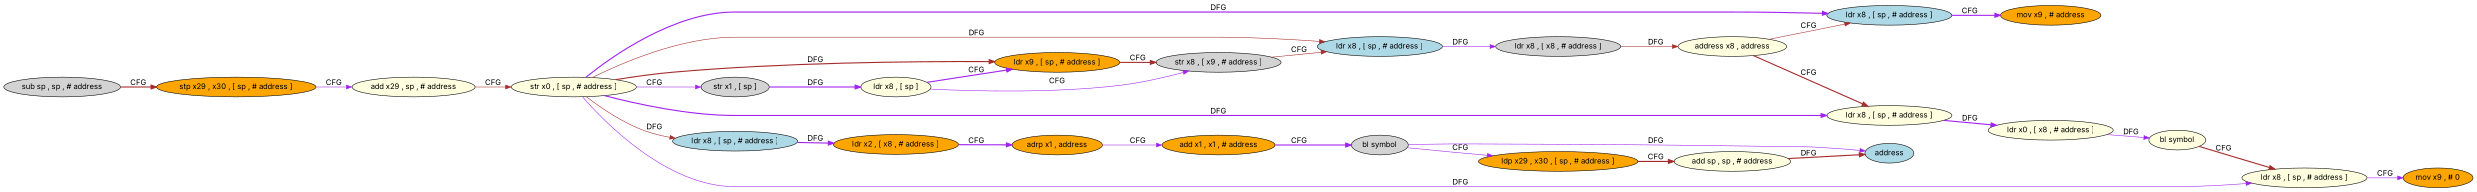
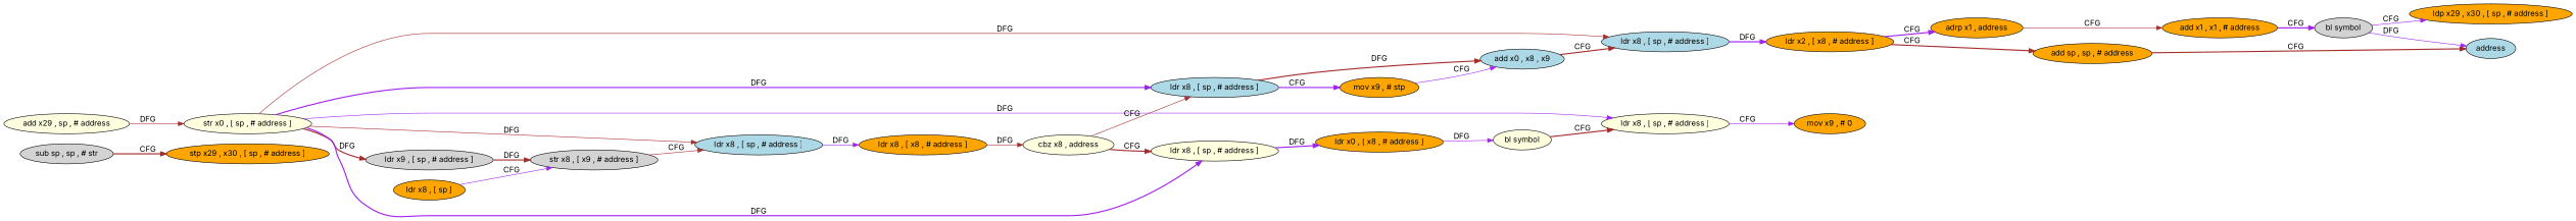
  digraph {
    fontname=Inter
    rankdir=LR
    node [fillcolor=lightyellow fontname=Inter style=filled]
    edge [color=purple fontname=Inter style=bold]
-   n1 [fillcolor=lightgrey label="sub sp , sp , # address"]
+   n1 [fillcolor=lightgrey label="sub sp , sp , # str"]
    n2 [fillcolor=orange label="stp x29 , x30 , [ sp , # address ]"]
    n3 [label="add x29 , sp , # address"]
    n4 [label="str x0 , [ sp , # address ]"]
-   n5 [fillcolor=lightgrey label="str x1 , [ sp ]"]
-   n6 [fillcolor=orange label="ldr x9 , [ sp , # address ]"]
+   n6 [fillcolor=lightgrey label="ldr x9 , [ sp , # address ]"]
    n7 [fillcolor=lightblue label="ldr x8 , [ sp , # address ]"]
    n8 [fillcolor=lightblue label="ldr x8 , [ sp , # address ]"]
    n9 [label="ldr x8 , [ sp , # address ]"]
    n10 [fillcolor=lightblue label="ldr x8 , [ sp , # address ]"]
    n11 [label="ldr x8 , [ sp , # address ]"]
-   n12 [label="ldr x8 , [ sp ]"]
+   n12 [fillcolor=orange label="ldr x8 , [ sp ]"]
    n13 [fillcolor=lightgrey label="str x8 , [ x9 , # address ]"]
-   n14 [fillcolor=lightgrey label="ldr x8 , [ x8 , # address ]"]
-   n15 [fillcolor=orange label="mov x9 , # address"]
-   n17 [label="ldr x0 , [ x8 , # address ]"]
+   n14 [fillcolor=orange label="ldr x8 , [ x8 , # address ]"]
+   n15 [fillcolor=orange label="mov x9 , # stp"]
+   n16 [fillcolor=lightblue label="add x0 , x8 , x9"]
+   n17 [fillcolor=orange label="ldr x0 , [ x8 , # address ]"]
    n18 [fillcolor=orange label="ldr x2 , [ x8 , # address ]"]
    n19 [fillcolor=orange label="mov x9 , # 0"]
-   n20 [label="address x8 , address"]
+   n20 [label="cbz x8 , address"]
    n21 [label="bl symbol"]
    n22 [fillcolor=orange label="adrp x1 , address"]
    n23 [fillcolor=orange label="add x1 , x1 , # address"]
    n24 [fillcolor=lightgrey label="bl symbol"]
    n25 [fillcolor=orange label="ldp x29 , x30 , [ sp , # address ]"]
    n26 [fillcolor=lightblue label=address]
-   n27 [label="add sp , sp , # address"]
+   n27 [fillcolor=orange label="add sp , sp , # address"]
    n1 -> n2 [color=brown label=CFG]
-   n2 -> n3 [label=CFG style=solid]
-   n3 -> n4 [color=brown label=CFG style=solid]
-   n4 -> n5 [label=CFG style=solid]
+   n3 -> n4 [color=brown label=DFG style=solid]
    n4 -> n6 [color=brown label=DFG]
    n4 -> n7 [color=brown label=DFG style=solid]
    n4 -> n8 [label=DFG]
    n4 -> n9 [label=DFG]
    n4 -> n10 [color=brown label=DFG style=solid]
    n4 -> n11 [label=DFG style=solid]
-   n5 -> n12 [label=DFG]
-   n6 -> n13 [color=brown label=CFG]
+   n6 -> n13 [color=brown label=DFG]
    n7 -> n14 [label=DFG style=solid]
    n8 -> n15 [label=CFG]
+   n8 -> n16 [color=brown label=DFG]
    n9 -> n17 [label=DFG]
    n10 -> n18 [label=DFG]
    n11 -> n19 [label=CFG style=solid]
-   n12 -> n6 [label=CFG]
    n12 -> n13 [label=CFG style=solid]
    n13 -> n7 [color=brown label=CFG style=solid]
    n14 -> n20 [color=brown label=DFG style=solid]
+   n15 -> n16 [label=CFG style=solid]
+   n16 -> n10 [color=brown label=CFG]
    n17 -> n21 [label=DFG style=solid]
    n18 -> n22 [label=CFG]
    n20 -> n8 [color=brown label=CFG style=solid]
    n20 -> n9 [color=brown label=CFG]
    n21 -> n11 [color=brown label=CFG]
-   n22 -> n23 [label=CFG style=solid]
+   n22 -> n23 [color=brown label=CFG style=solid]
    n23 -> n24 [label=CFG]
    n24 -> n25 [label=CFG style=solid]
    n24 -> n26 [label=DFG style=solid]
-   n25 -> n27 [color=brown label=CFG]
-   n27 -> n26 [color=brown label=DFG]
+   n18 -> n27 [color=brown label=CFG]
+   n27 -> n26 [color=brown label=CFG]
  }
